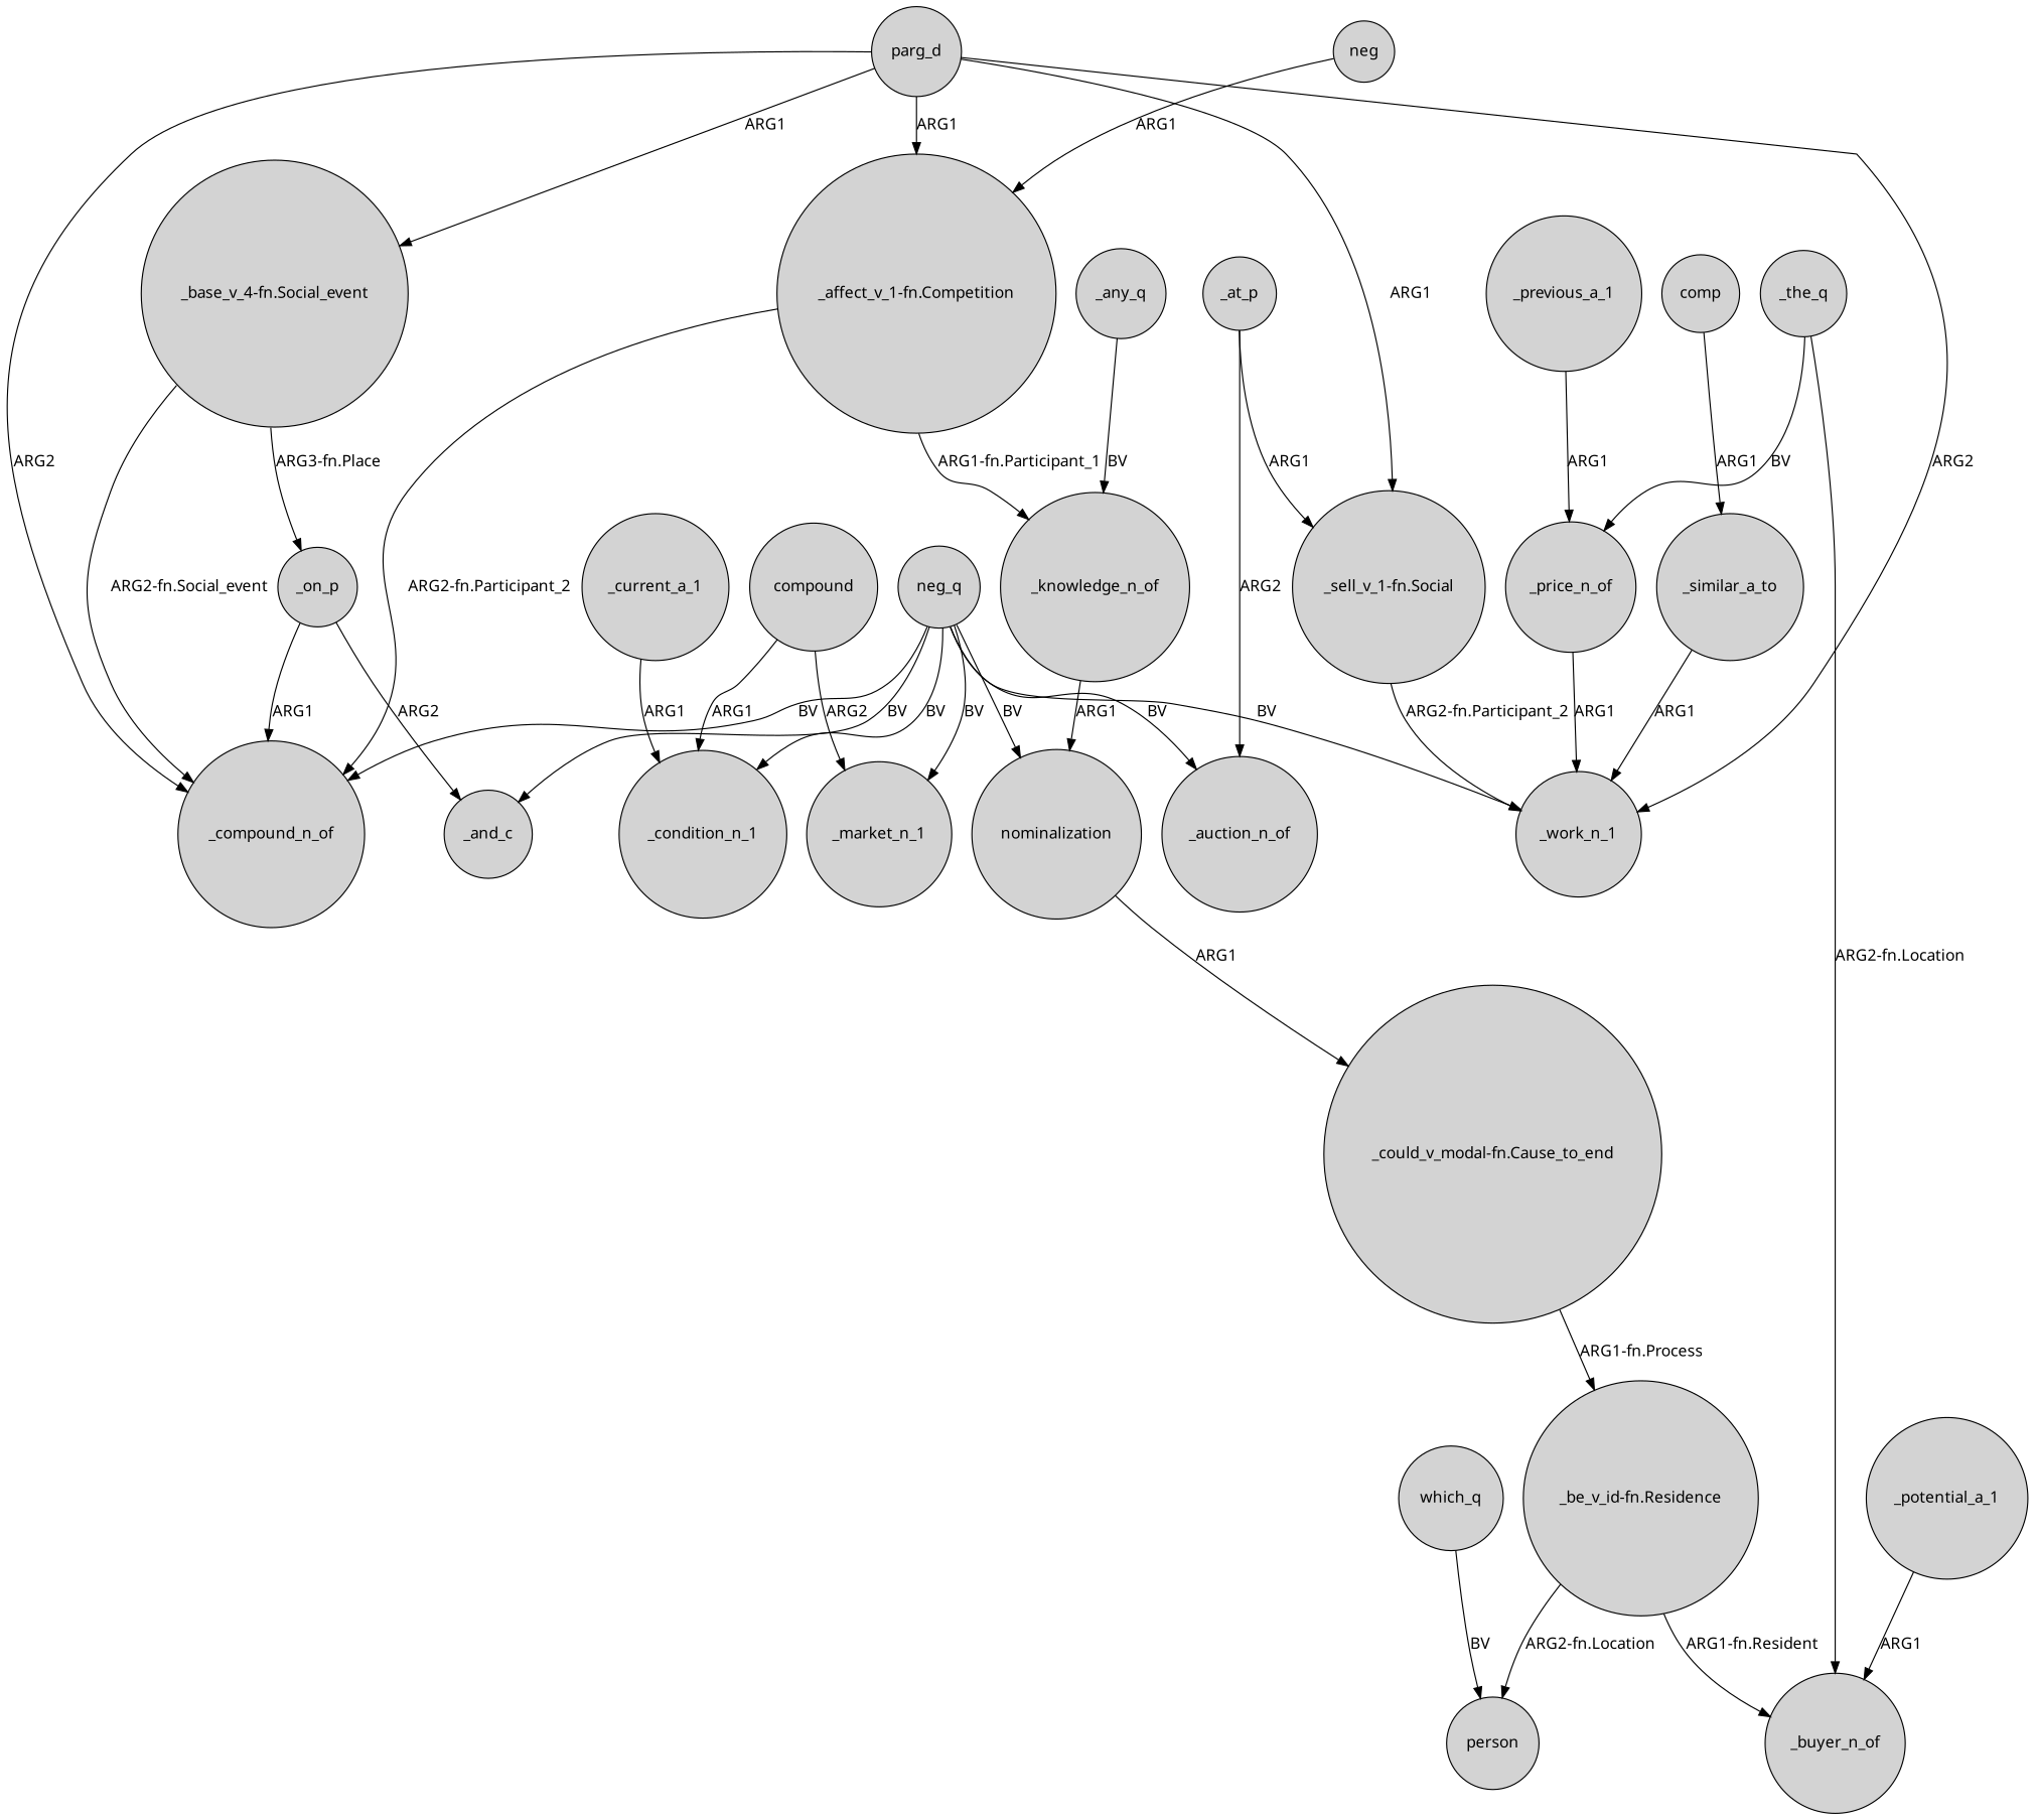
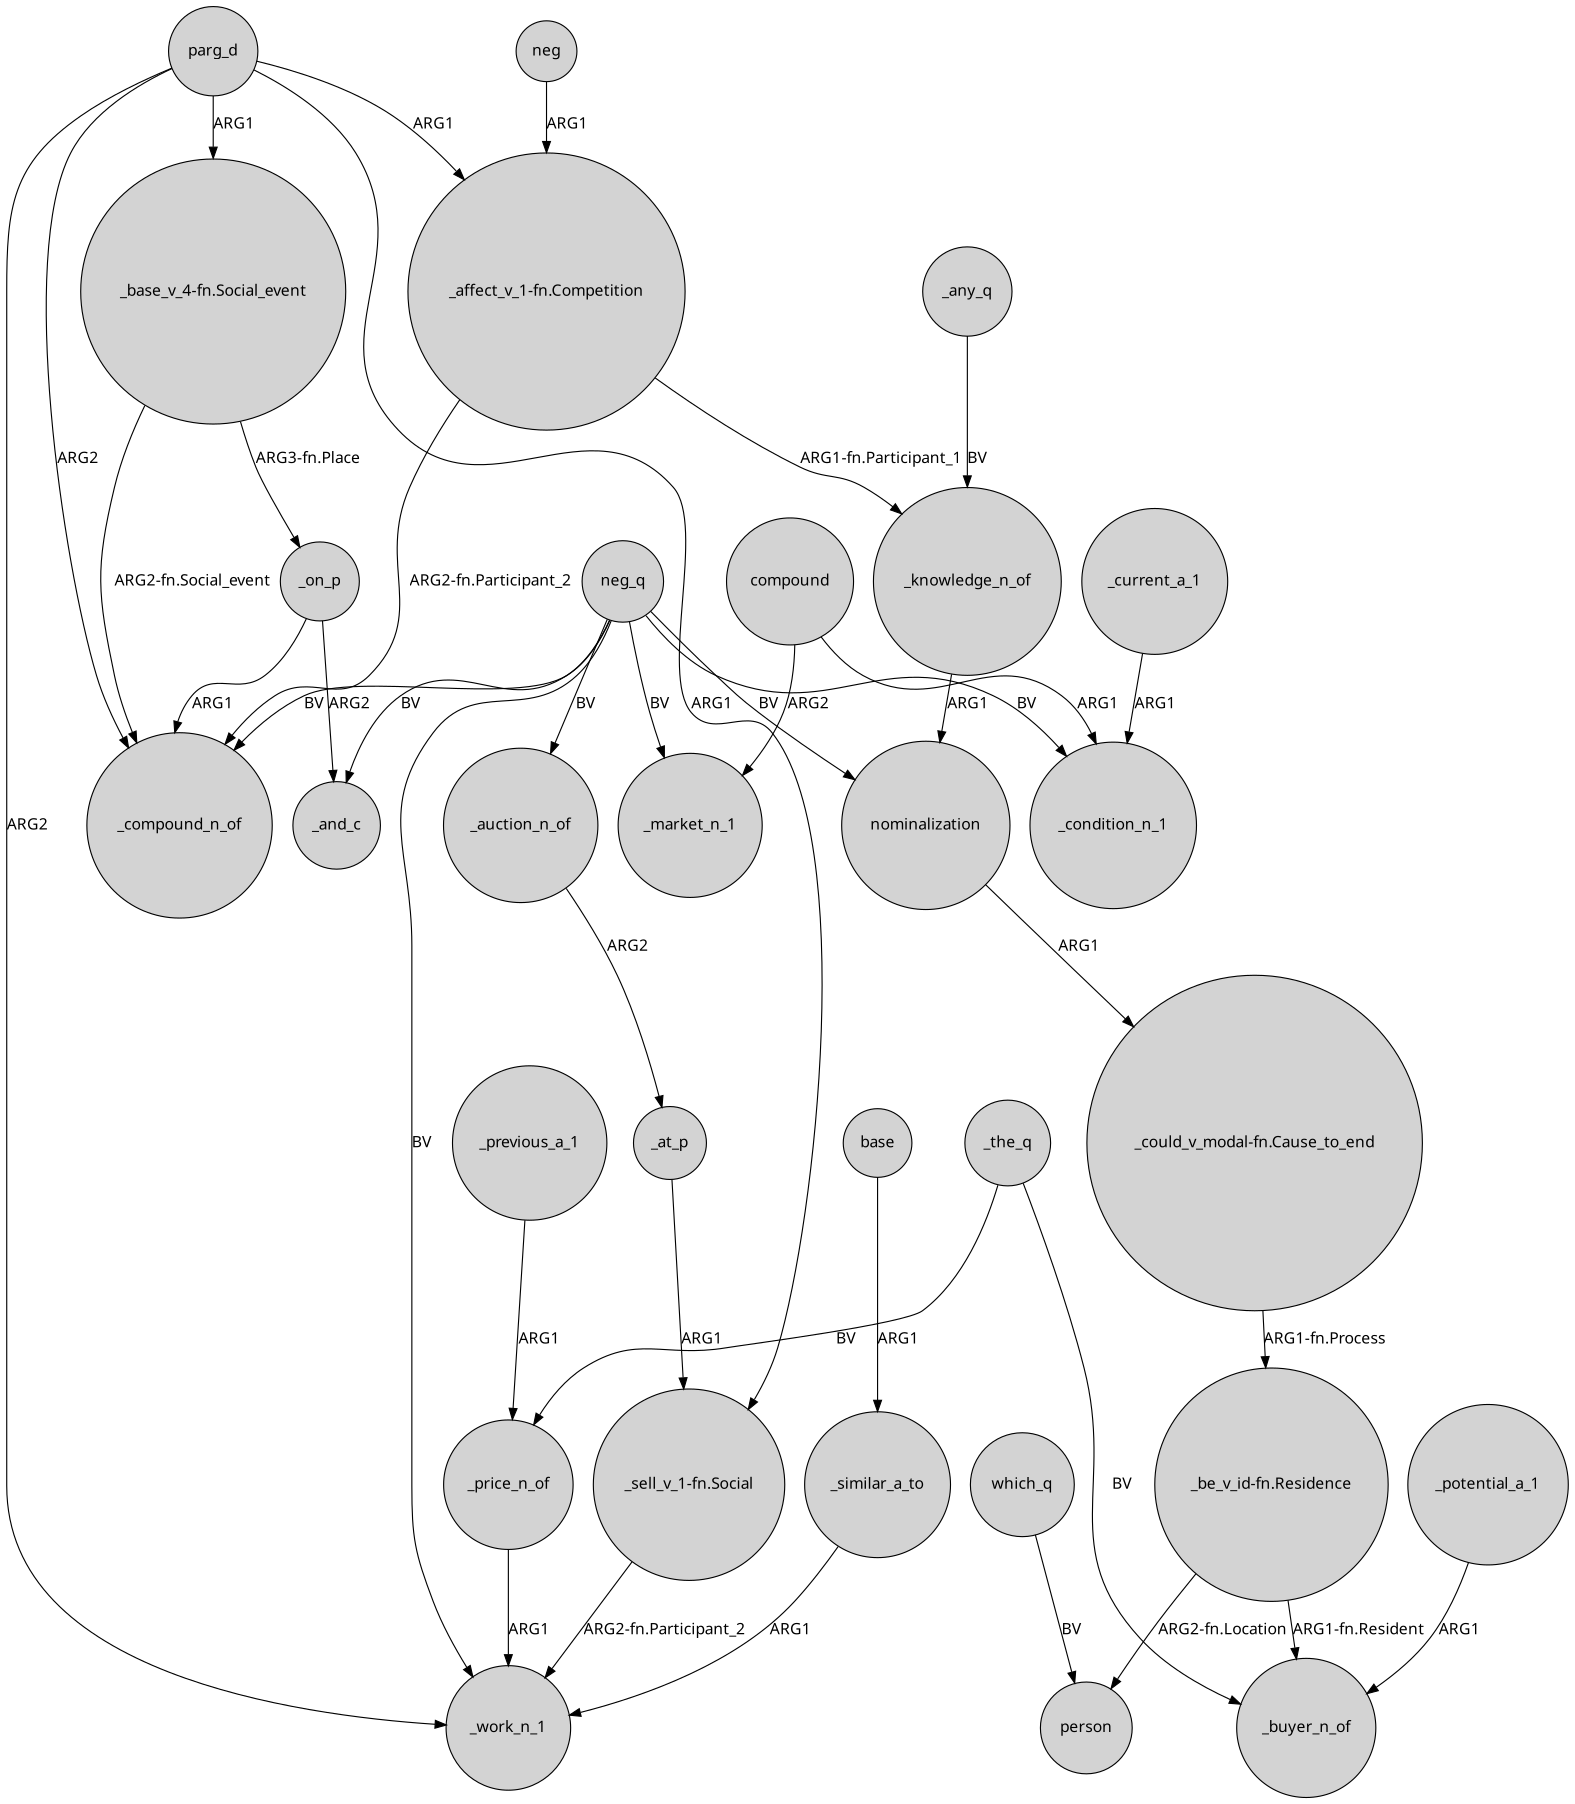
  digraph {
    fontname="Noto Sans"
    node [fontname="Noto Sans" shape=circle style=filled]
    edge [fontname="Noto Sans"]
    n1 [label="_base_v_4-fn.Social_event"]
    _on_p
    n3 [label=_compound_n_of]
    _and_c
    n5 [label=neg_q]
    _market_n_1
    _work_n_1
    _auction_n_of
    nominalization
    _condition_n_1
    "_could_v_modal-fn.Cause_to_end"
    which_q
    person
    _similar_a_to
    compound
    parg_d
    n17 [label="_sell_v_1-fn.Social"]
    "_affect_v_1-fn.Competition"
    _knowledge_n_of
    "_be_v_id-fn.Residence"
    _buyer_n_of
    _price_n_of
-   comp
+   comp [label=base]
    _any_q
    _previous_a_1
    _the_q
    _at_p
    _potential_a_1
    neg
    _current_a_1
    n1 -> _on_p [label="ARG3-fn.Place"]
    n1 -> n3 [label="ARG2-fn.Social_event"]
    _on_p -> n3 [label=ARG1]
    _on_p -> _and_c [label=ARG2]
    n5 -> n3 [label=BV]
    n5 -> _and_c [label=BV]
    n5 -> _market_n_1 [label=BV]
    n5 -> _work_n_1 [label=BV]
    n5 -> _auction_n_of [label=BV]
    n5 -> nominalization [label=BV]
    n5 -> _condition_n_1 [label=BV]
    nominalization -> "_could_v_modal-fn.Cause_to_end" [label=ARG1]
    "_could_v_modal-fn.Cause_to_end" -> "_be_v_id-fn.Residence" [label="ARG1-fn.Process"]
    which_q -> person [label=BV]
    _similar_a_to -> _work_n_1 [label=ARG1]
    compound -> _market_n_1 [label=ARG2]
    compound -> _condition_n_1 [label=ARG1]
    parg_d -> n1 [label=ARG1]
    parg_d -> n3 [label=ARG2]
    parg_d -> _work_n_1 [label=ARG2]
    parg_d -> n17 [label=ARG1]
    parg_d -> "_affect_v_1-fn.Competition" [label=ARG1]
    n17 -> _work_n_1 [label="ARG2-fn.Participant_2"]
    "_affect_v_1-fn.Competition" -> n3 [label="ARG2-fn.Participant_2"]
    "_affect_v_1-fn.Competition" -> _knowledge_n_of [label="ARG1-fn.Participant_1"]
    _knowledge_n_of -> nominalization [label=ARG1]
    "_be_v_id-fn.Residence" -> person [label="ARG2-fn.Location"]
    "_be_v_id-fn.Residence" -> _buyer_n_of [label="ARG1-fn.Resident"]
    _price_n_of -> _work_n_1 [label=ARG1]
    comp -> _similar_a_to [label=ARG1]
    _any_q -> _knowledge_n_of [label=BV]
    _previous_a_1 -> _price_n_of [label=ARG1]
-   _the_q -> _buyer_n_of [label="ARG2-fn.Location"]
+   _the_q -> _buyer_n_of [label=BV]
    _the_q -> _price_n_of [label=BV]
-   _at_p -> _auction_n_of [label=ARG2]
+   _auction_n_of -> _at_p [label=ARG2]
    _at_p -> n17 [label=ARG1]
    _potential_a_1 -> _buyer_n_of [label=ARG1]
    neg -> "_affect_v_1-fn.Competition" [label=ARG1]
    _current_a_1 -> _condition_n_1 [label=ARG1]
  }
